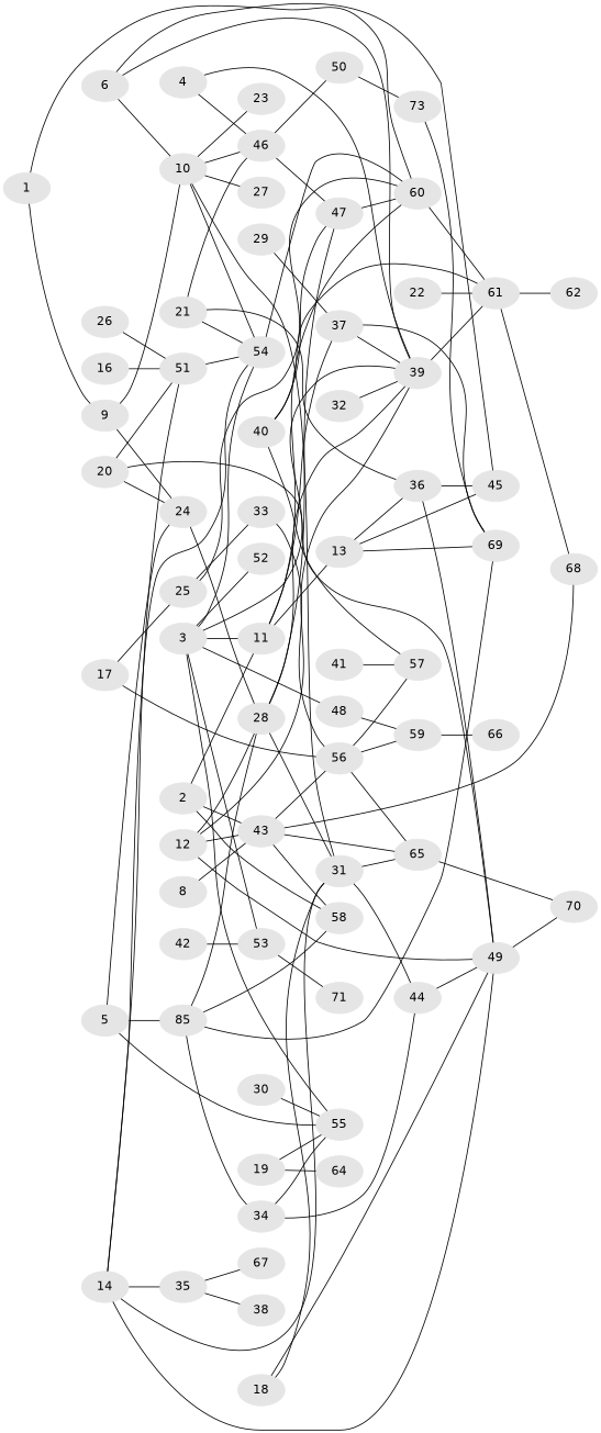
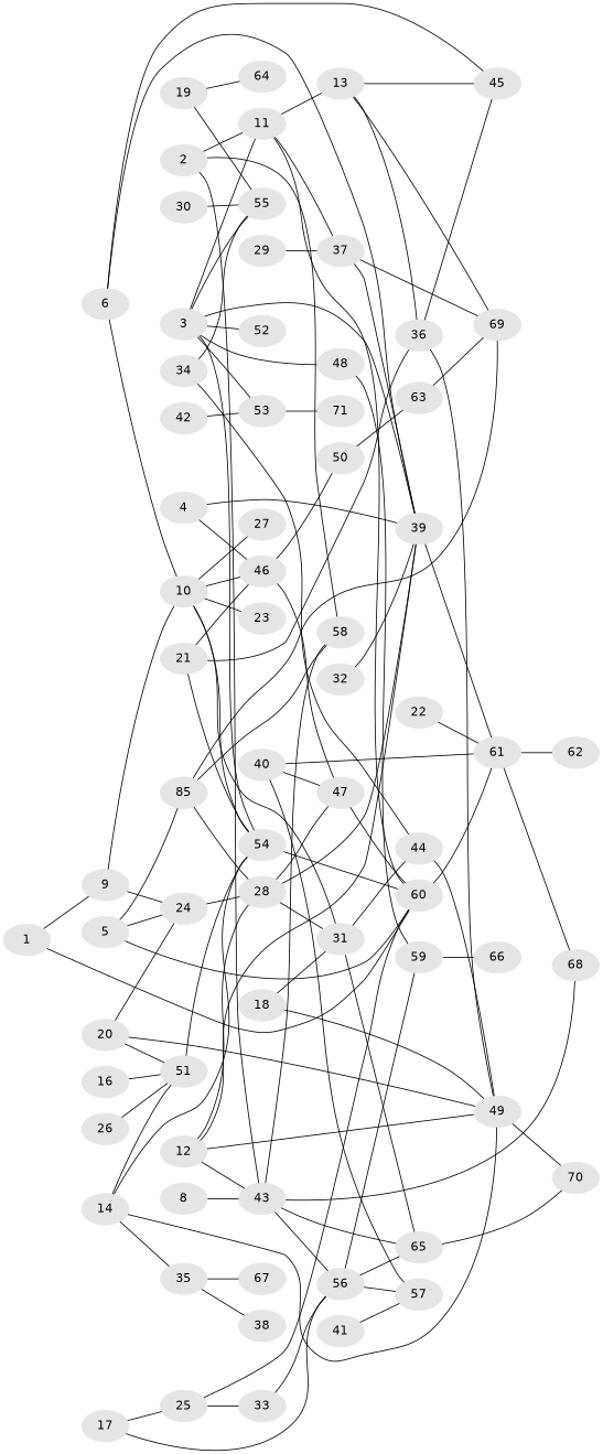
  graph {
    fontname="DejaVu Sans"
    rankdir=LR
    node [color=gray90 fontname="DejaVu Sans" style=filled]
    edge [fontname="DejaVu Sans" weight=1.0]
    1
    9
    60
    24
    10
    61
    2
    11
    43
    58
    13
    37
    56
    65
    68
    3
    39
    48
    52
    53
    54
    55
    59
    71
    4
    46
    47
    50
    5
    n30 [label=85]
    28
    69
    34
    6
    45
    23
    27
    31
    51
    8
    44
    36
    12
    49
    70
    14
    35
    38
    67
    16
    17
    25
    33
    57
    18
    19
    64
    20
    21
    22
    62
    26
    29
    30
    32
    42
    40
    41
-   63 [label=73]
+   63
    66
    1 -- 9
    1 -- 60
    9 -- 24
    9 -- 10
    60 -- 61
    24 -- 28
    10 -- 54
    10 -- 46
    10 -- 23
    10 -- 27
    10 -- 31
    61 -- 68
    61 -- 62
    2 -- 11
    2 -- 43
    2 -- 58
    11 -- 60
    11 -- 13
    11 -- 37
    43 -- 58
    43 -- 56
    43 -- 65
    43 -- 68
    13 -- 69
    13 -- 45
    13 -- 36
    37 -- 39
    37 -- 69
    56 -- 65
    56 -- 59
    56 -- 57
    65 -- 70
    3 -- 11
    3 -- 39
    3 -- 48
    3 -- 52
    3 -- 53
    3 -- 54
    3 -- 55
    39 -- 61
    48 -- 59
    53 -- 71
    54 -- 60
    59 -- 66
    4 -- 39
    4 -- 46
    46 -- 47
    46 -- 50
    47 -- 60
    50 -- 63
-   5 -- 55
+   5 -- 60
    5 -- 24
    5 -- n30
    n30 -- 58
    n30 -- 28
    n30 -- 69
-   n30 -- 34
    28 -- 39
    28 -- 47
    28 -- 31
    34 -- 55
    34 -- 44
    6 -- 10 [weight=2.0]
    6 -- 39
    6 -- 45
    31 -- 65
    31 -- 44
    51 -- 54
    8 -- 43
    44 -- 49
    36 -- 45
    36 -- 49
    12 -- 43
    12 -- 39
    12 -- 28
    12 -- 49 [weight=2.0]
    49 -- 70
    14 -- 54
-   14 -- 31
    14 -- 51
    14 -- 49
    14 -- 35
    35 -- 38
    35 -- 67
    16 -- 51
    17 -- 56
    17 -- 25
    25 -- 60
    25 -- 33
    33 -- 56
    18 -- 31
    18 -- 49
    19 -- 55
    19 -- 64
    20 -- 24
    20 -- 51
    20 -- 49
    21 -- 54
    21 -- 46
    21 -- 36
    22 -- 61
    26 -- 51
    29 -- 37
    30 -- 55
    32 -- 39
    42 -- 53
    40 -- 61
    40 -- 47
    40 -- 57
    41 -- 57
    63 -- 69
  }
